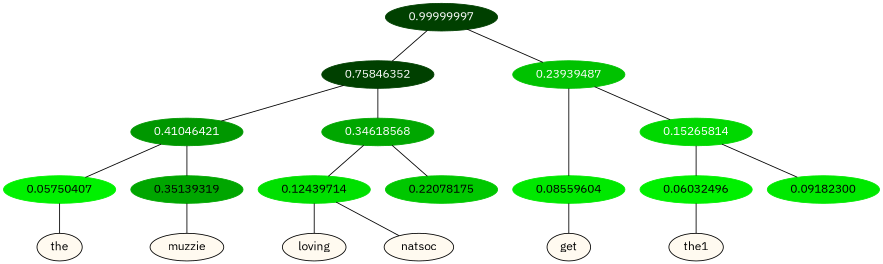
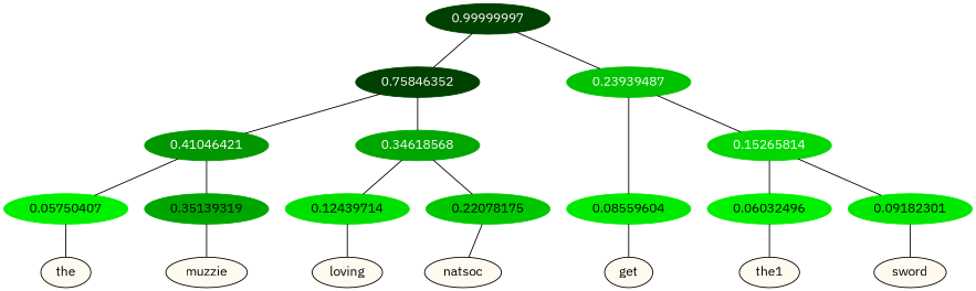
  graph {
    fontname="IBM Plex Sans"
    node [color=black fontname="IBM Plex Sans" format=png nodesep=0.001 ordering=out overlap_scaling=0.01 ranksep=0.001 style=filled]
    edge [fontname="IBM Plex Sans"]
    n1 [fillcolor=floralwhite height=0.15 label=the style="filled,solid" width=0.15]
    n2 [fillcolor=floralwhite height=0.15 label=muzzie style="filled,solid" width=0.15]
    n3 [fillcolor=floralwhite height=0.15 label=loving style="filled,solid" width=0.15]
    n4 [fillcolor=floralwhite height=0.15 label=natsoc style="filled,solid" width=0.15]
    n5 [fillcolor=floralwhite height=0.15 label=get style="filled,solid" width=0.15]
    n6 [fillcolor=floralwhite height=0.15 label=the1 style="filled,solid" width=0.15]
+   n7 [fillcolor=floralwhite height=0.15 label=sword style="filled,solid" width=0.15]
    n8 [color="0.334 1.000 0.942" fontcolor=black height=0.15 label=0.05750407 width=0.15]
    n9 [color="0.334 1.000 0.649" fontcolor=black height=0.15 label=0.35139319 width=0.15]
    n10 [color="0.334 1.000 0.876" fontcolor=black height=0.15 label=0.12439714 width=0.15]
    n11 [color="0.334 1.000 0.779" fontcolor=black height=0.15 label=0.22078175 width=0.15]
    n12 [color="0.334 1.000 0.914" fontcolor=black height=0.15 label=0.08559604 width=0.15]
    n13 [color="0.334 1.000 0.940" fontcolor=black height=0.15 label=0.06032496 width=0.15]
-   n14 [color="0.334 1.000 0.908" fontcolor=black height=0.15 label=0.09182300 width=0.15]
+   n14 [color="0.334 1.000 0.908" fontcolor=black height=0.15 label=0.09182301 width=0.15]
    n15 [color="0.334 1.000 0.250" fontcolor=grey99 height=0.15 label=0.99999997 width=0.15]
    n16 [color="0.334 1.000 0.250" fontcolor=grey99 height=0.15 label=0.75846352 width=0.15]
    n17 [color="0.334 1.000 0.761" fontcolor=grey99 height=0.15 label=0.23939487 width=0.15]
    n18 [color="0.334 1.000 0.590" fontcolor=grey99 height=0.15 label=0.41046421 width=0.15]
    n19 [color="0.334 1.000 0.654" fontcolor=grey99 height=0.15 label=0.34618568 width=0.15]
    n20 [color="0.334 1.000 0.847" fontcolor=grey99 height=0.15 label=0.15265814 width=0.15]
    subgraph sub_1 {
      rank=same
      n1
      n2
      n3
      n4
      n5
      n6
+     n7
    }
    subgraph sub_2 {
      rank=same
      n8
      n9
      n10
      n11
      n12
      n13
      n14
    }
    n8 -- n1
    n9 -- n2
    n10 -- n3
-   n10 -- n4
+   n11 -- n4
    n12 -- n5
    n13 -- n6
+   n14 -- n7
    n15 -- n16
    n15 -- n17
    n16 -- n18
    n16 -- n19
    n17 -- n12
    n17 -- n20
    n18 -- n8
    n18 -- n9
    n19 -- n10
    n19 -- n11
    n20 -- n13
    n20 -- n14
  }
